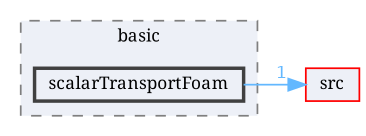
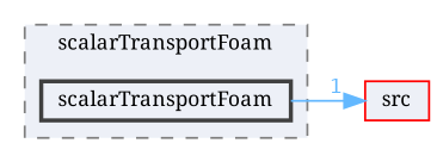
  digraph {
    compound=true
    rankdir=LR
    fontname="Noto Serif"
    node [fillcolor="#edf0f7" fontname="Noto Serif" fontsize=10 shape=box]
    n1 [color=grey25 height=0.2 label=scalarTransportFoam style="filled,bold" width=0.4]
    n2 [color=red height=0.2 label=src style=filled width=0.4]
    subgraph cluster_1 {
      bgcolor="#edf0f7"
      fontsize=10
-     label=basic
+     label=scalarTransportFoam
      pencolor=grey50
      style="filled,dashed"
      n1
    }
    n1 -> n2 [color=steelblue1 fontcolor=steelblue1 fontname="Noto Serif" fontsize=10 headlabel=1 labeldistance=1.5 labelfontname=Helvetica labelfontsize=10]
  }
